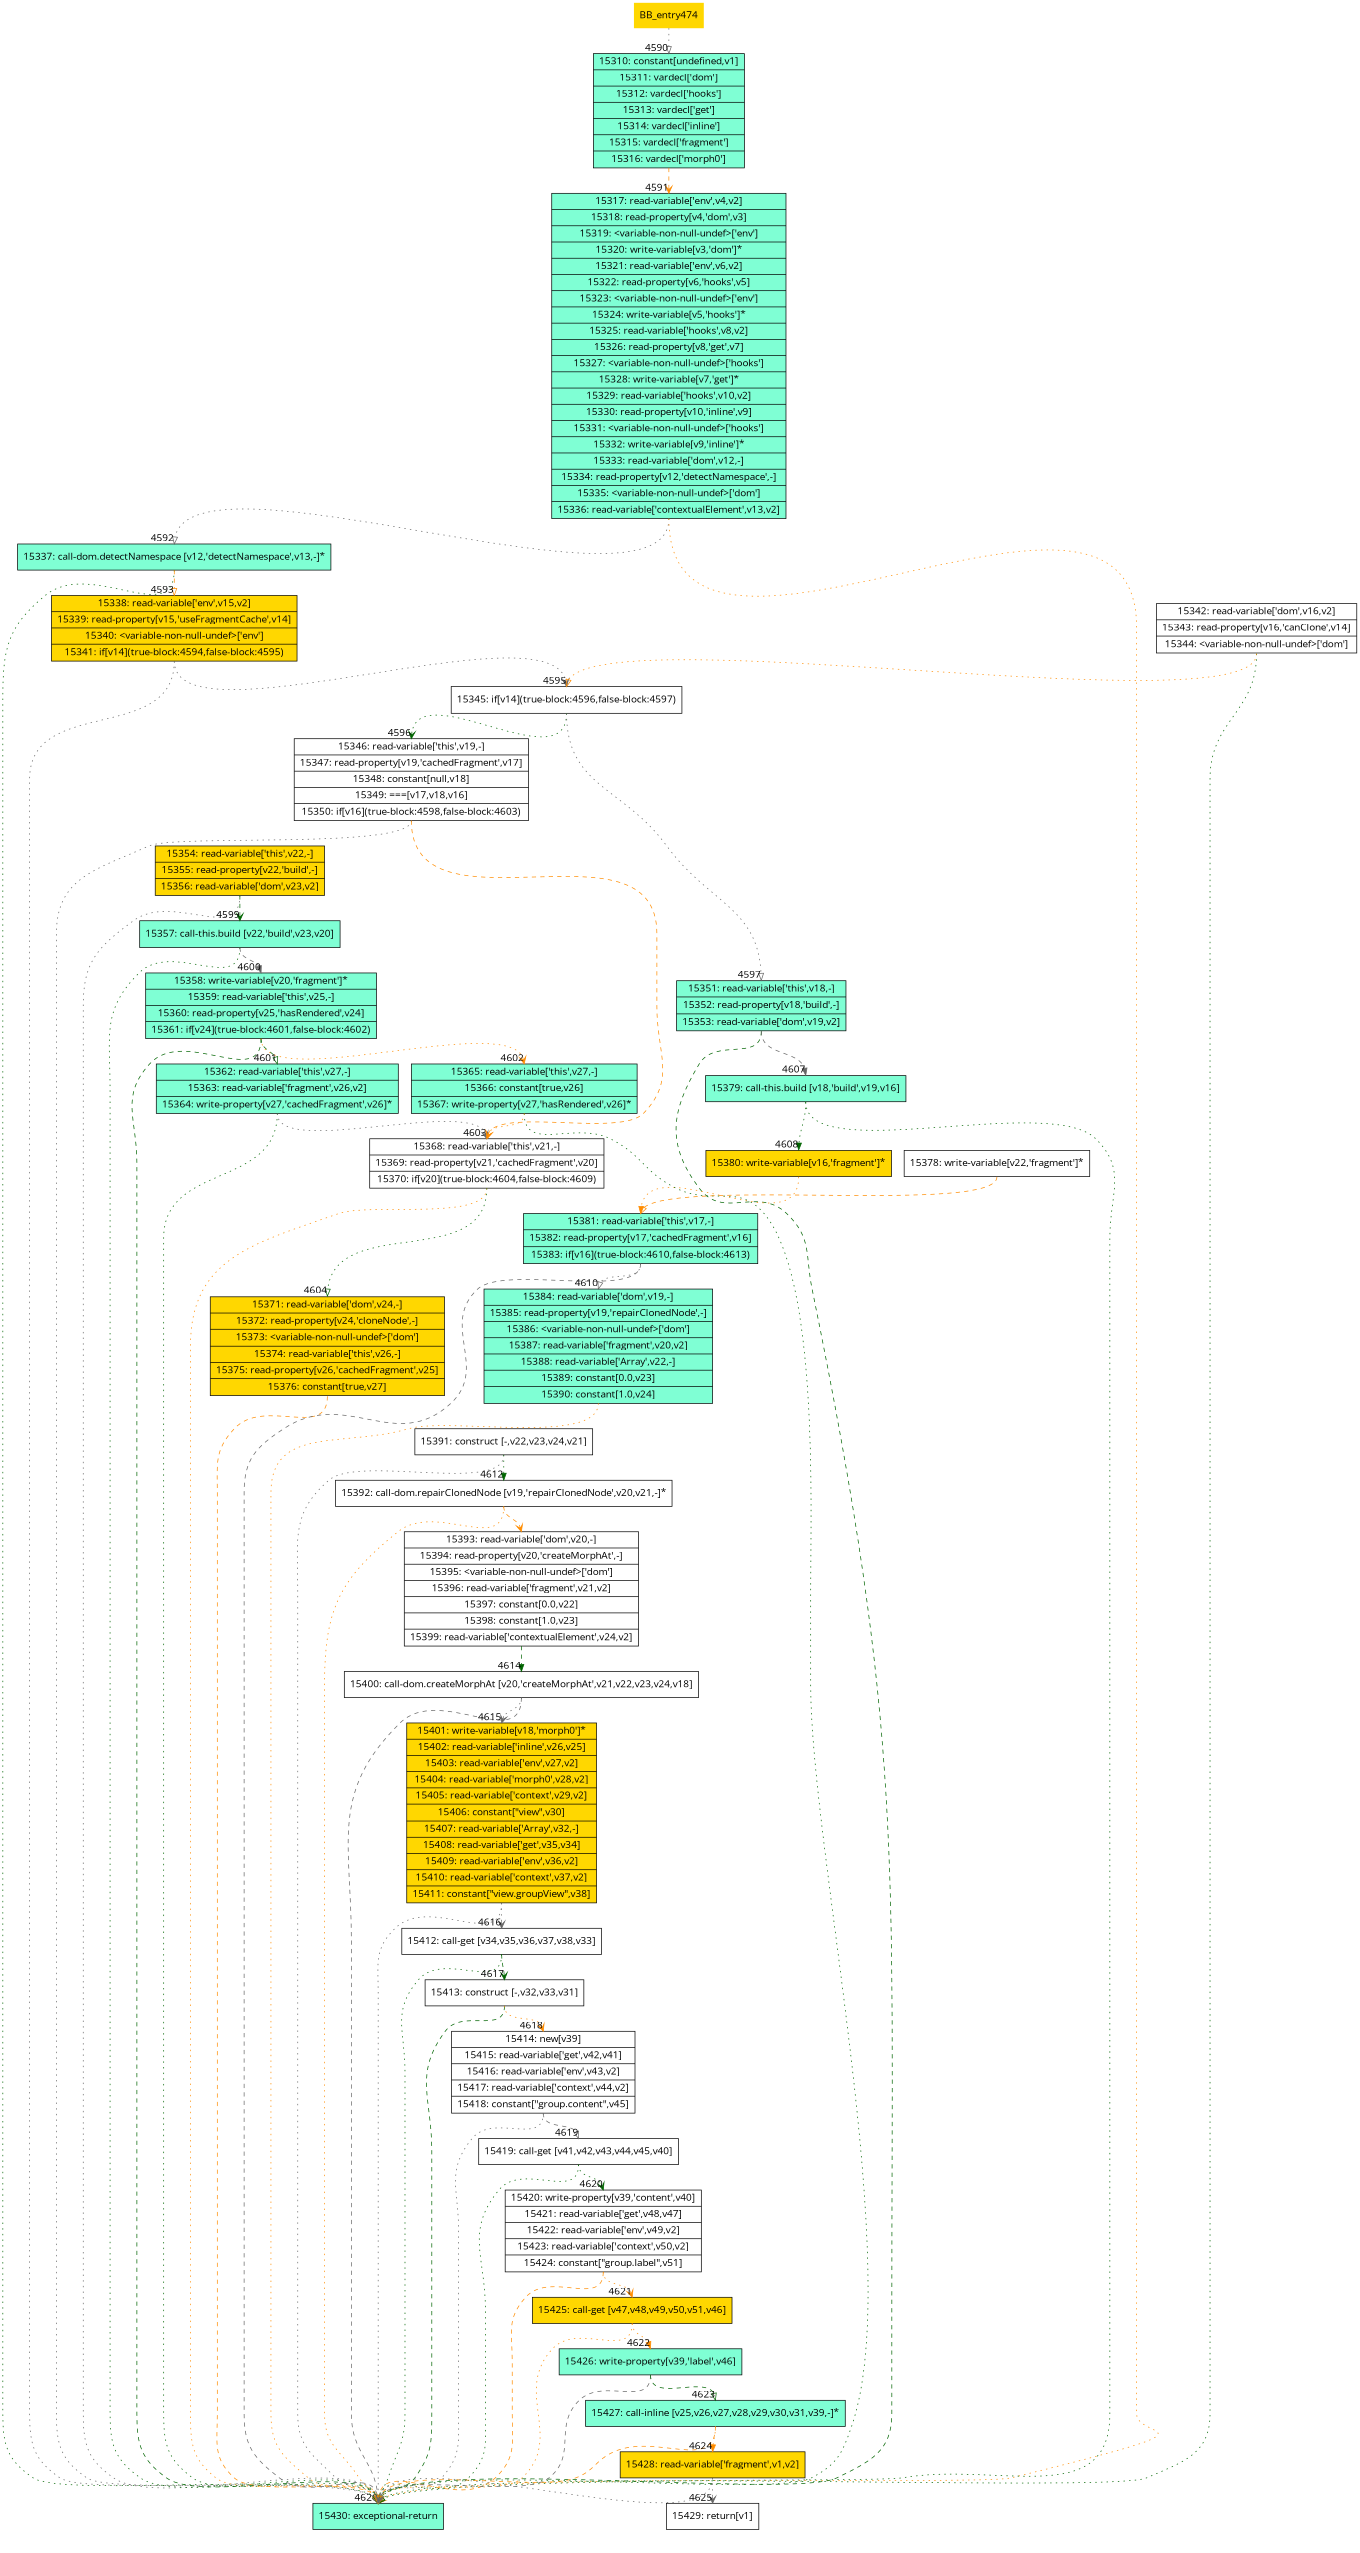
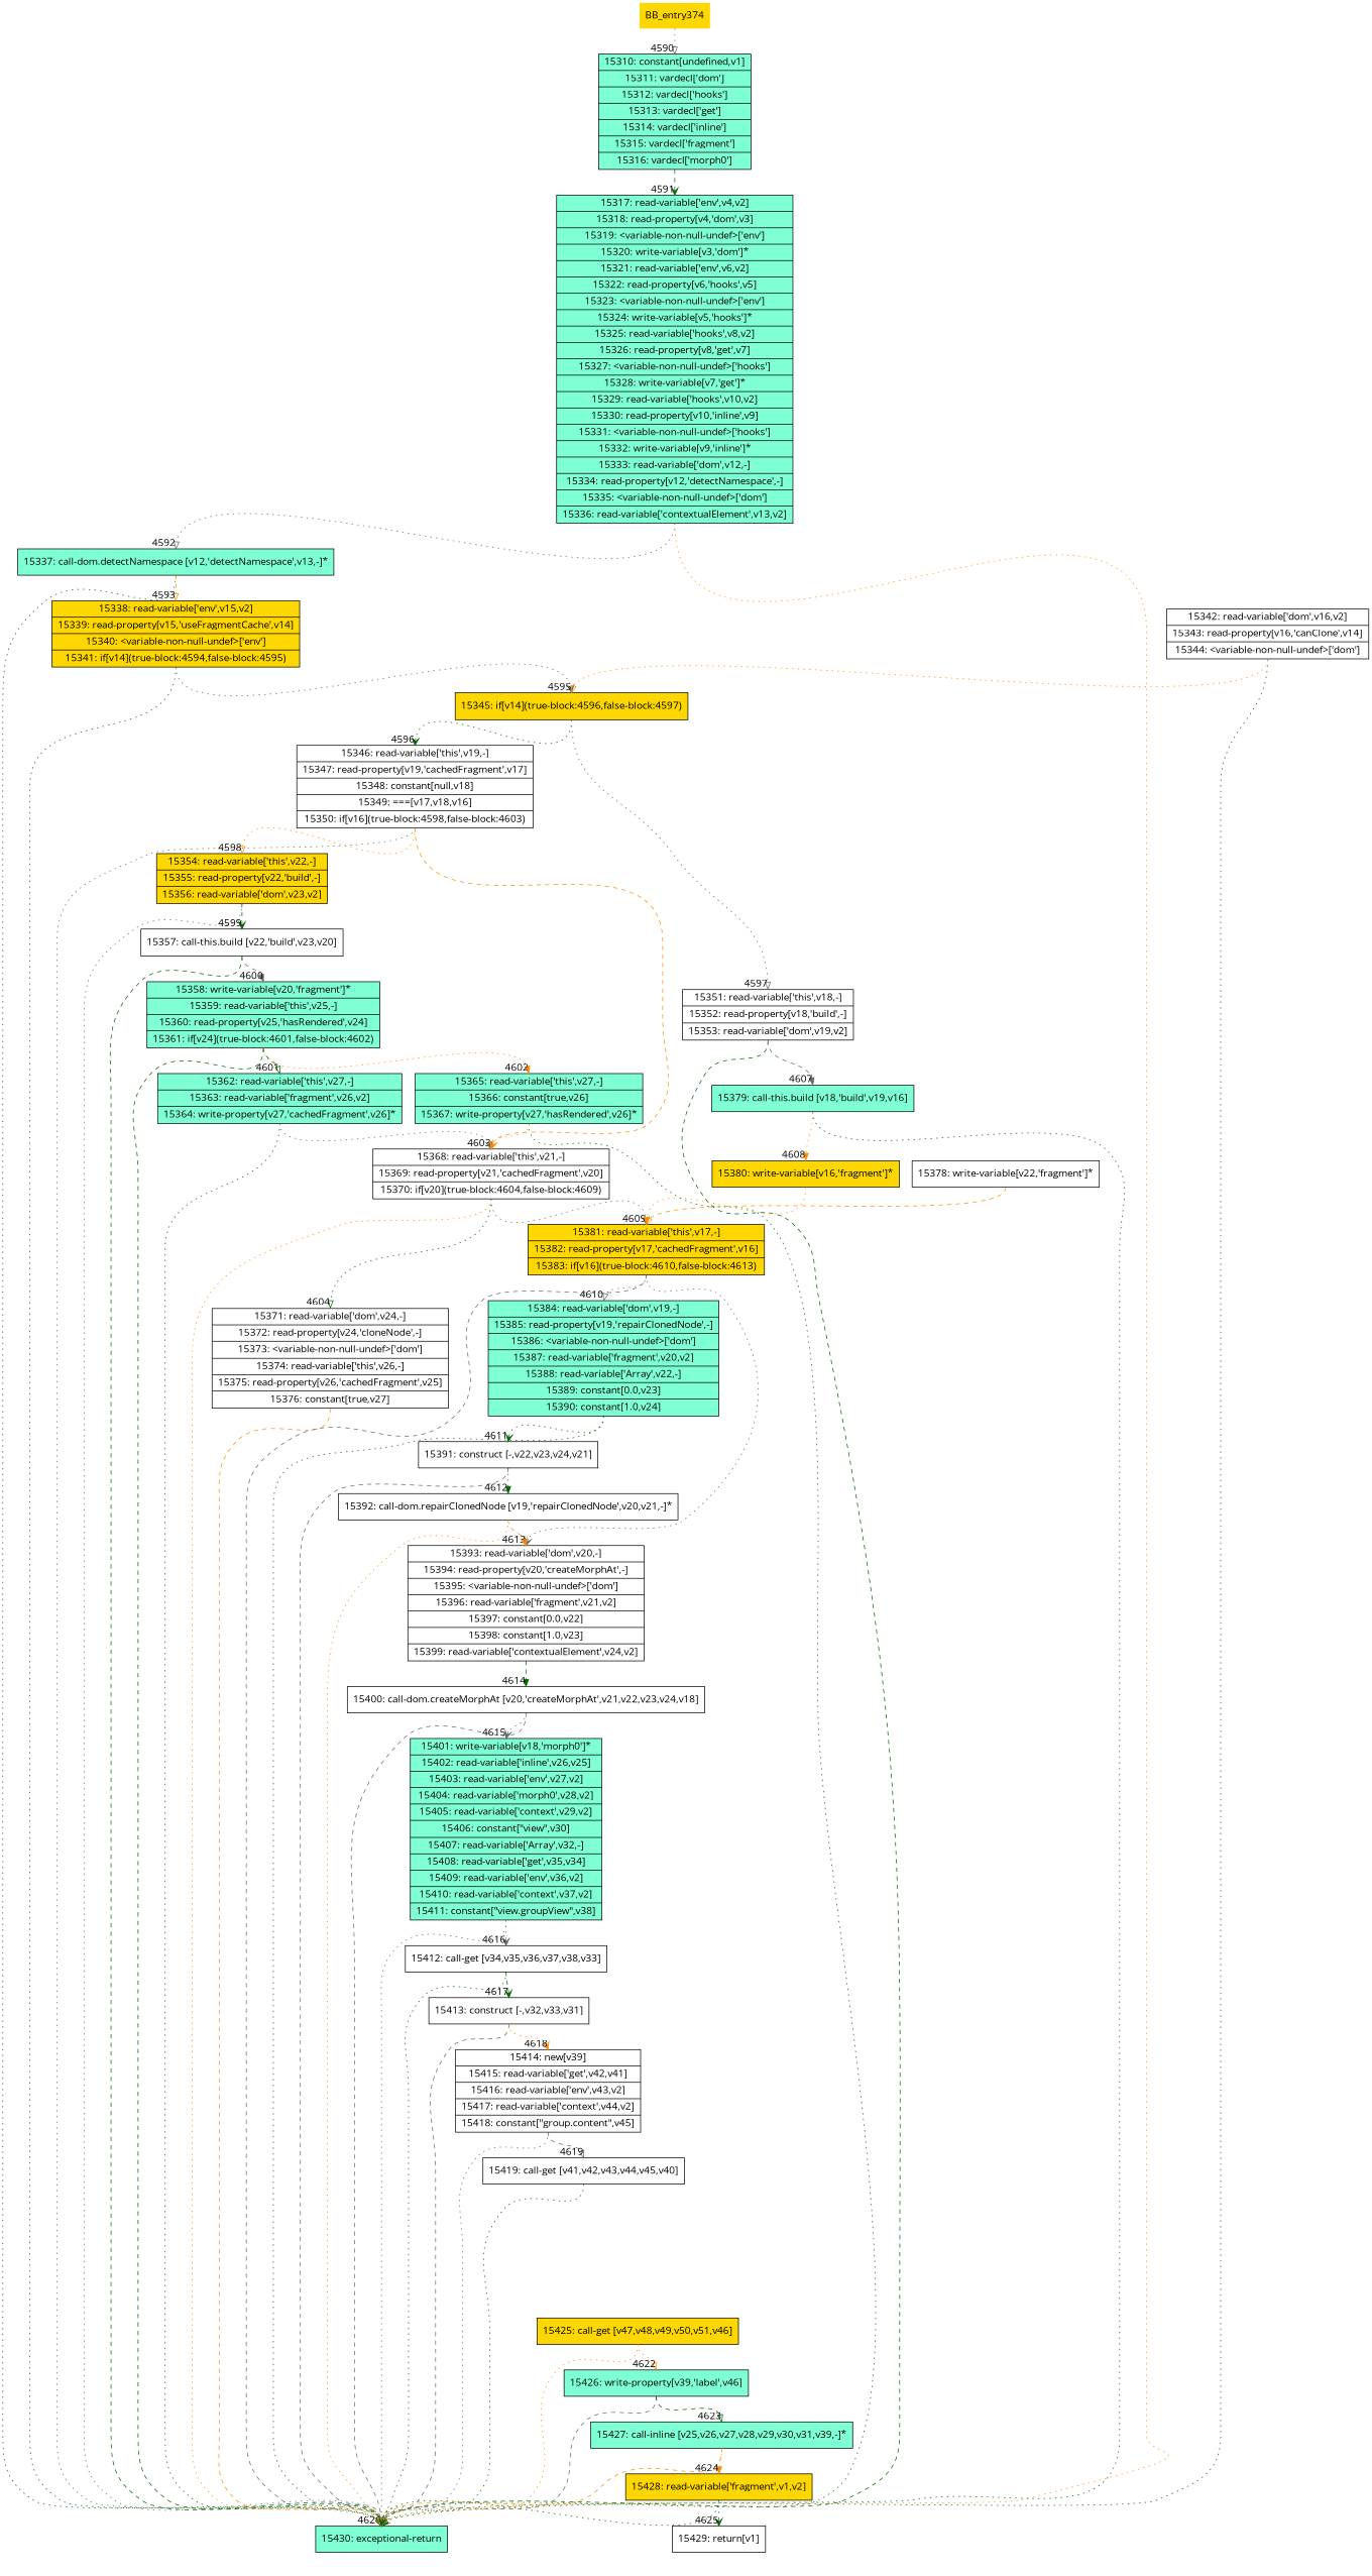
  digraph {
    fontname="Open Sans"
    rankdir=TD
    node [fillcolor=white fontname="Open Sans" shape=record style=filled]
    edge [arrowhead=vee color=darkgreen fontname="Open Sans" headport=n style=dotted tailport=s]
-   BB_entry374 [fillcolor=gold shape=none label=BB_entry474]
+   BB_entry374 [fillcolor=gold shape=none]
    n2 [fillcolor=aquamarine label="{15310: constant[undefined,v1]|15311: vardecl['dom']|15312: vardecl['hooks']|15313: vardecl['get']|15314: vardecl['inline']|15315: vardecl['fragment']|15316: vardecl['morph0']}"]
    n3 [fillcolor=aquamarine label="{15317: read-variable['env',v4,v2]|15318: read-property[v4,'dom',v3]|15319: \<variable-non-null-undef\>['env']|15320: write-variable[v3,'dom']*|15321: read-variable['env',v6,v2]|15322: read-property[v6,'hooks',v5]|15323: \<variable-non-null-undef\>['env']|15324: write-variable[v5,'hooks']*|15325: read-variable['hooks',v8,v2]|15326: read-property[v8,'get',v7]|15327: \<variable-non-null-undef\>['hooks']|15328: write-variable[v7,'get']*|15329: read-variable['hooks',v10,v2]|15330: read-property[v10,'inline',v9]|15331: \<variable-non-null-undef\>['hooks']|15332: write-variable[v9,'inline']*|15333: read-variable['dom',v12,-]|15334: read-property[v12,'detectNamespace',-]|15335: \<variable-non-null-undef\>['dom']|15336: read-variable['contextualElement',v13,v2]}"]
    n4 [fillcolor=aquamarine label="{15337: call-dom.detectNamespace [v12,'detectNamespace',v13,-]*}"]
    n5 [fillcolor=aquamarine label="{15430: exceptional-return}"]
    n6 [fillcolor=gold label="{15338: read-variable['env',v15,v2]|15339: read-property[v15,'useFragmentCache',v14]|15340: \<variable-non-null-undef\>['env']|15341: if[v14](true-block:4594,false-block:4595)}"]
-   n7 [label="{15345: if[v14](true-block:4596,false-block:4597)}"]
+   n7 [fillcolor=gold label="{15345: if[v14](true-block:4596,false-block:4597)}"]
    n8 [label="{15346: read-variable['this',v19,-]|15347: read-property[v19,'cachedFragment',v17]|15348: constant[null,v18]|15349: ===[v17,v18,v16]|15350: if[v16](true-block:4598,false-block:4603)}"]
-   n9 [fillcolor=aquamarine label="{15351: read-variable['this',v18,-]|15352: read-property[v18,'build',-]|15353: read-variable['dom',v19,v2]}"]
+   n9 [label="{15351: read-variable['this',v18,-]|15352: read-property[v18,'build',-]|15353: read-variable['dom',v19,v2]}"]
    n10 [label="{15342: read-variable['dom',v16,v2]|15343: read-property[v16,'canClone',v14]|15344: \<variable-non-null-undef\>['dom']}"]
    n11 [fillcolor=gold label="{15354: read-variable['this',v22,-]|15355: read-property[v22,'build',-]|15356: read-variable['dom',v23,v2]}"]
    n12 [label="{15368: read-variable['this',v21,-]|15369: read-property[v21,'cachedFragment',v20]|15370: if[v20](true-block:4604,false-block:4609)}"]
    n13 [fillcolor=aquamarine label="{15379: call-this.build [v18,'build',v19,v16]}"]
-   n14 [fillcolor=aquamarine label="{15357: call-this.build [v22,'build',v23,v20]}"]
-   n15 [fillcolor=gold label="{15371: read-variable['dom',v24,-]|15372: read-property[v24,'cloneNode',-]|15373: \<variable-non-null-undef\>['dom']|15374: read-variable['this',v26,-]|15375: read-property[v26,'cachedFragment',v25]|15376: constant[true,v27]}"]
-   n16 [fillcolor=aquamarine label="{15381: read-variable['this',v17,-]|15382: read-property[v17,'cachedFragment',v16]|15383: if[v16](true-block:4610,false-block:4613)}"]
+   n14 [label="{15357: call-this.build [v22,'build',v23,v20]}"]
+   n15 [label="{15371: read-variable['dom',v24,-]|15372: read-property[v24,'cloneNode',-]|15373: \<variable-non-null-undef\>['dom']|15374: read-variable['this',v26,-]|15375: read-property[v26,'cachedFragment',v25]|15376: constant[true,v27]}"]
+   n16 [fillcolor=gold label="{15381: read-variable['this',v17,-]|15382: read-property[v17,'cachedFragment',v16]|15383: if[v16](true-block:4610,false-block:4613)}"]
    n17 [fillcolor=gold label="{15380: write-variable[v16,'fragment']*}"]
    n18 [fillcolor=aquamarine label="{15358: write-variable[v20,'fragment']*|15359: read-variable['this',v25,-]|15360: read-property[v25,'hasRendered',v24]|15361: if[v24](true-block:4601,false-block:4602)}"]
    n19 [fillcolor=aquamarine label="{15384: read-variable['dom',v19,-]|15385: read-property[v19,'repairClonedNode',-]|15386: \<variable-non-null-undef\>['dom']|15387: read-variable['fragment',v20,v2]|15388: read-variable['Array',v22,-]|15389: constant[0.0,v23]|15390: constant[1.0,v24]}"]
    n20 [label="{15393: read-variable['dom',v20,-]|15394: read-property[v20,'createMorphAt',-]|15395: \<variable-non-null-undef\>['dom']|15396: read-variable['fragment',v21,v2]|15397: constant[0.0,v22]|15398: constant[1.0,v23]|15399: read-variable['contextualElement',v24,v2]}"]
    n21 [fillcolor=aquamarine label="{15362: read-variable['this',v27,-]|15363: read-variable['fragment',v26,v2]|15364: write-property[v27,'cachedFragment',v26]*}"]
    n22 [fillcolor=aquamarine label="{15365: read-variable['this',v27,-]|15366: constant[true,v26]|15367: write-property[v27,'hasRendered',v26]*}"]
    n23 [label="{15391: construct [-,v22,v23,v24,v21]}"]
    n24 [label="{15400: call-dom.createMorphAt [v20,'createMorphAt',v21,v22,v23,v24,v18]}"]
    n25 [label="{15378: write-variable[v22,'fragment']*}"]
    n26 [label="{15392: call-dom.repairClonedNode [v19,'repairClonedNode',v20,v21,-]*}"]
-   n27 [fillcolor=gold label="{15401: write-variable[v18,'morph0']*|15402: read-variable['inline',v26,v25]|15403: read-variable['env',v27,v2]|15404: read-variable['morph0',v28,v2]|15405: read-variable['context',v29,v2]|15406: constant[\"view\",v30]|15407: read-variable['Array',v32,-]|15408: read-variable['get',v35,v34]|15409: read-variable['env',v36,v2]|15410: read-variable['context',v37,v2]|15411: constant[\"view.groupView\",v38]}"]
+   n27 [fillcolor=aquamarine label="{15401: write-variable[v18,'morph0']*|15402: read-variable['inline',v26,v25]|15403: read-variable['env',v27,v2]|15404: read-variable['morph0',v28,v2]|15405: read-variable['context',v29,v2]|15406: constant[\"view\",v30]|15407: read-variable['Array',v32,-]|15408: read-variable['get',v35,v34]|15409: read-variable['env',v36,v2]|15410: read-variable['context',v37,v2]|15411: constant[\"view.groupView\",v38]}"]
    n28 [label="{15412: call-get [v34,v35,v36,v37,v38,v33]}"]
    n29 [label="{15413: construct [-,v32,v33,v31]}"]
    n30 [label="{15414: new[v39]|15415: read-variable['get',v42,v41]|15416: read-variable['env',v43,v2]|15417: read-variable['context',v44,v2]|15418: constant[\"group.content\",v45]}"]
    n31 [label="{15419: call-get [v41,v42,v43,v44,v45,v40]}"]
-   n32 [label="{15420: write-property[v39,'content',v40]|15421: read-variable['get',v48,v47]|15422: read-variable['env',v49,v2]|15423: read-variable['context',v50,v2]|15424: constant[\"group.label\",v51]}"]
    n33 [fillcolor=gold label="{15425: call-get [v47,v48,v49,v50,v51,v46]}"]
    n34 [fillcolor=aquamarine label="{15426: write-property[v39,'label',v46]}"]
    n35 [fillcolor=aquamarine label="{15427: call-inline [v25,v26,v27,v28,v29,v30,v31,v39,-]*}"]
    n36 [fillcolor=gold label="{15428: read-variable['fragment',v1,v2]}"]
    n37 [label="{15429: return[v1]}"]
    BB_entry374 -> n2 [arrowhead=onormal color=gray40 headlabel="    4590"]
-   n2 -> n3 [color=darkorange headlabel="      4591" style=dashed]
+   n2 -> n3 [headlabel="      4591" style=dashed]
    n3 -> n4 [arrowhead=onormal color=gray40 headlabel="      4592"]
    n3 -> n5 [color=darkorange headlabel="      4626"]
    n4 -> n5 [arrowhead=onormal]
    n4 -> n6 [arrowhead=onormal color=darkorange headlabel="      4593" style=dashed]
-   n6 -> n5 [arrowhead=onormal color=gray40]
+   n6 -> n5 [arrowhead=onormal]
    n6 -> n7 [color=gray40 headlabel="      4595"]
    n7 -> n8 [headlabel="      4596"]
    n7 -> n9 [arrowhead=onormal color=gray40 headlabel="      4597"]
    n8 -> n5 [arrowhead=onormal color=gray40]
+   n8 -> n11 [arrowhead=onormal color=darkorange headlabel="      4598"]
    n8 -> n12 [color=darkorange headlabel="      4603" style=dashed]
    n9 -> n5 [arrowhead=onormal style=dashed]
    n9 -> n13 [arrowhead=normal color=gray40 headlabel="      4607" style=dashed]
    n10 -> n5 [arrowhead=onormal]
    n10 -> n7 [arrowhead=onormal color=darkorange]
    n11 -> n5 [color=gray40]
    n11 -> n14 [headlabel="      4599" style=dashed]
    n12 -> n5 [color=darkorange]
    n12 -> n15 [arrowhead=onormal headlabel="      4604"]
-   n13 -> n5 [arrowhead=onormal]
-   n13 -> n17 [arrowhead=normal headlabel="      4608"]
-   n14 -> n5 [arrowhead=onormal]
+   n12 -> n16 [color=gray40 headlabel="      4609"]
+   n13 -> n5
+   n13 -> n17 [arrowhead=normal color=darkorange headlabel="      4608"]
+   n14 -> n5 [arrowhead=onormal style=dashed]
    n14 -> n18 [arrowhead=normal color=gray40 headlabel="      4600" style=dashed]
    n15 -> n5 [arrowhead=normal color=darkorange style=dashed]
    n16 -> n5 [arrowhead=onormal color=gray40 style=dashed]
    n16 -> n19 [arrowhead=onormal color=gray40 headlabel="      4610"]
+   n16 -> n20 [color=gray40 headlabel="      4613"]
    n17 -> n16 [arrowhead=normal color=darkorange]
    n18 -> n5 [arrowhead=onormal style=dashed]
    n18 -> n21 [arrowhead=onormal headlabel="      4601" style=dashed]
-   n18 -> n22 [color=darkorange headlabel="      4602"]
-   n19 -> n5 [arrowhead=onormal color=darkorange]
+   n18 -> n22 [arrowhead=normal color=darkorange headlabel="      4602"]
+   n19 -> n5 [arrowhead=onormal]
+   n19 -> n23 [headlabel="      4611"]
    n20 -> n24 [arrowhead=normal headlabel="      4614" style=dashed]
    n21 -> n5
    n21 -> n12 [color=gray40]
    n22 -> n5 [arrowhead=normal]
    n22 -> n12 [color=darkorange]
-   n23 -> n5 [arrowhead=onormal color=gray40]
+   n23 -> n5 [arrowhead=onormal color=gray40 style=dashed]
    n23 -> n26 [arrowhead=normal headlabel="      4612"]
    n24 -> n5 [color=gray40 style=dashed]
    n24 -> n27 [color=gray40 headlabel="      4615"]
    n25 -> n16 [arrowhead=onormal color=darkorange style=dashed]
    n26 -> n5 [arrowhead=onormal color=darkorange]
    n26 -> n20 [color=darkorange style=dashed]
    n27 -> n5 [arrowhead=normal color=gray40]
    n27 -> n28 [color=gray40 headlabel="      4616"]
    n28 -> n5 [arrowhead=onormal]
    n28 -> n29 [headlabel="      4617" style=dashed]
-   n29 -> n5 [style=dashed]
+   n29 -> n5 [color=gray40 style=dashed]
    n29 -> n30 [color=darkorange headlabel="      4618"]
    n30 -> n5 [arrowhead=normal color=gray40]
    n30 -> n31 [arrowhead=onormal color=gray40 headlabel="      4619" style=dashed]
    n31 -> n5 [arrowhead=normal]
-   n31 -> n32 [headlabel="      4620"]
-   n32 -> n5 [color=darkorange style=dashed]
-   n32 -> n33 [color=darkorange headlabel="      4621"]
    n33 -> n5 [color=darkorange]
-   n33 -> n34 [arrowhead=normal color=darkorange headlabel="      4622"]
+   n33 -> n34 [arrowhead=onormal color=darkorange headlabel="      4622"]
    n34 -> n5 [color=gray40 style=dashed]
    n34 -> n35 [arrowhead=onormal headlabel="      4623" style=dashed]
    n35 -> n5 [arrowhead=onormal color=darkorange style=dashed]
    n35 -> n36 [arrowhead=normal color=darkorange headlabel="      4624"]
-   n36 -> n5 [color=gray40]
-   n36 -> n37 [color=gray40 headlabel="      4625"]
+   n36 -> n5
+   n36 -> n37 [headlabel="      4625"]
  }
